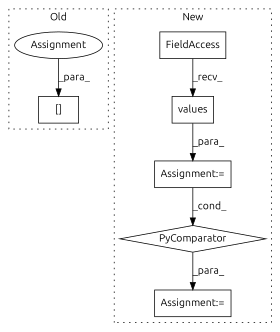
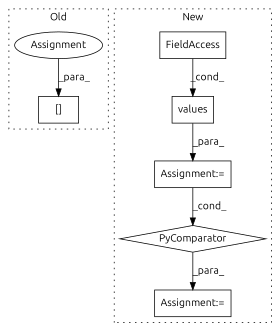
  digraph {
    fontname=Ubuntu
    node [a=7 fontname=Ubuntu l=63 s=954 shape=box]
    edge [fontname=Ubuntu]
    n1 [a=2 l="28,1" label="[]" s="1625,1659"]
    n2 [a=45 l=6 label=Assignment s=1653 shape=ellipse]
    n3 [a=32 l=8 label=values s=1000]
    n4 [label="Assignment:="]
    n5 [a=22 l=5 label=FieldAccess s=966]
    n6 [l=12 label="Assignment:=" s=842]
    n7 [a=113 label=PyComparator shape=diamond]
    subgraph cluster_1 {
      label=Old
      style=dotted
      n1
      n2
    }
    subgraph cluster_2 {
      label=New
      style=dotted
      n3
      n4
      n5
      n6
      n7
    }
    n2 -> n1 [label=_para_]
    n3 -> n4 [label=_para_]
    n4 -> n7 [label=_cond_]
-   n5 -> n3 [label=_recv_]
+   n5 -> n3 [label=_cond_]
    n7 -> n6 [label=_para_]
  }
